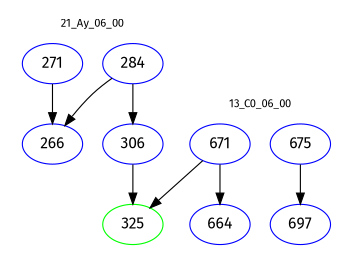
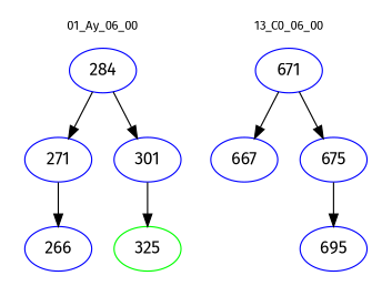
  digraph {
    fontname="Fira Sans"
    node [color=blue fontname="Fira Sans"]
    edge [color=black fontname="Fira Sans"]
    n1 [label=284]
    n2 [label=271]
-   n3 [label=306]
+   n3 [label=301]
    n4 [label=266]
    n5 [color=green label=325]
    n6 [label=671]
-   n7 [label=664]
+   n7 [label=667]
    n8 [label=675]
-   n9 [label=697]
+   n9 [label=695]
    subgraph cluster_1 {
      color=white
      fontsize=10
-     label="21_Ay_06_00"
+     label="01_Ay_06_00"
      n1
      n2
      n3
      n4
      n5
    }
    subgraph cluster_2 {
      color=white
      fontsize=10
      label="13_C0_06_00"
      n6
      n7
      n8
      n9
    }
-   n1 -> n4
+   n1 -> n2
    n1 -> n3
    n2 -> n4
    n3 -> n5
    n6 -> n7
-   n6 -> n5
+   n6 -> n8
    n8 -> n9
  }
